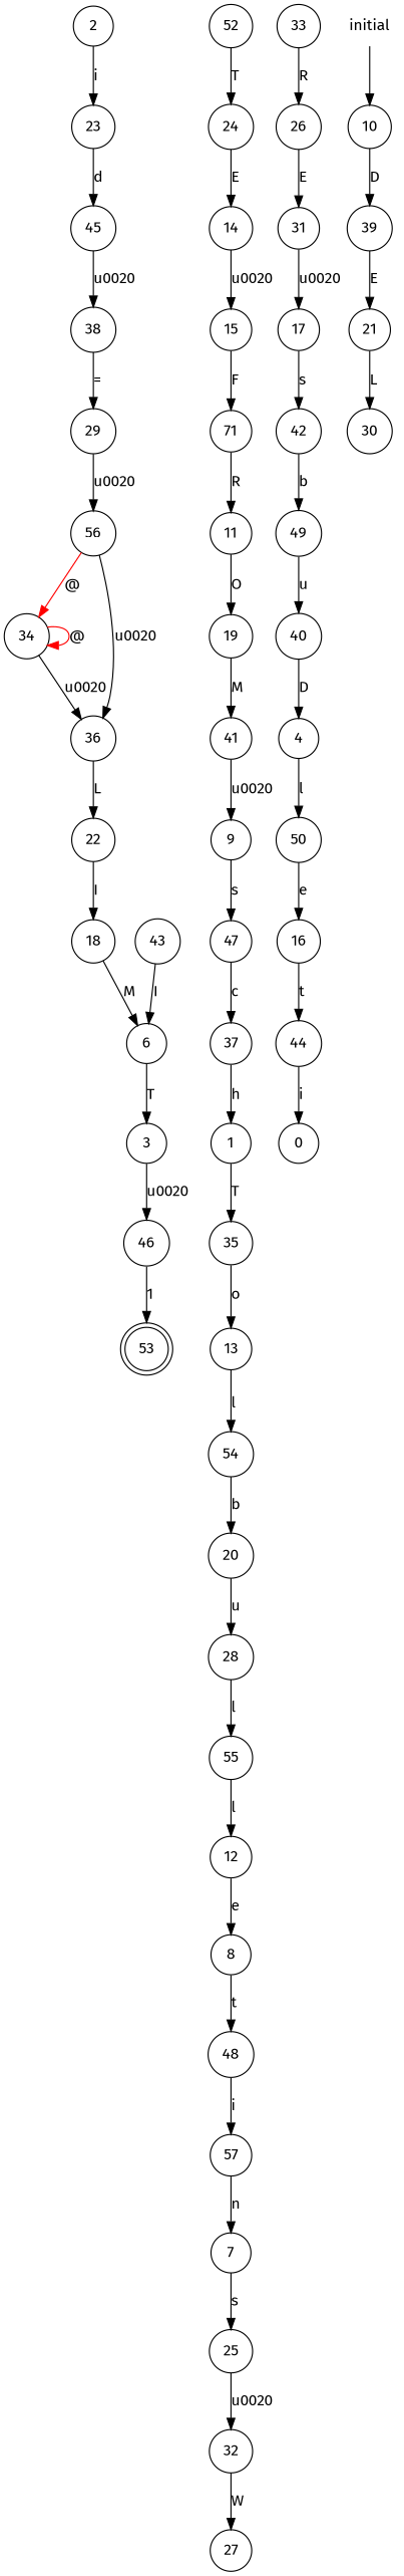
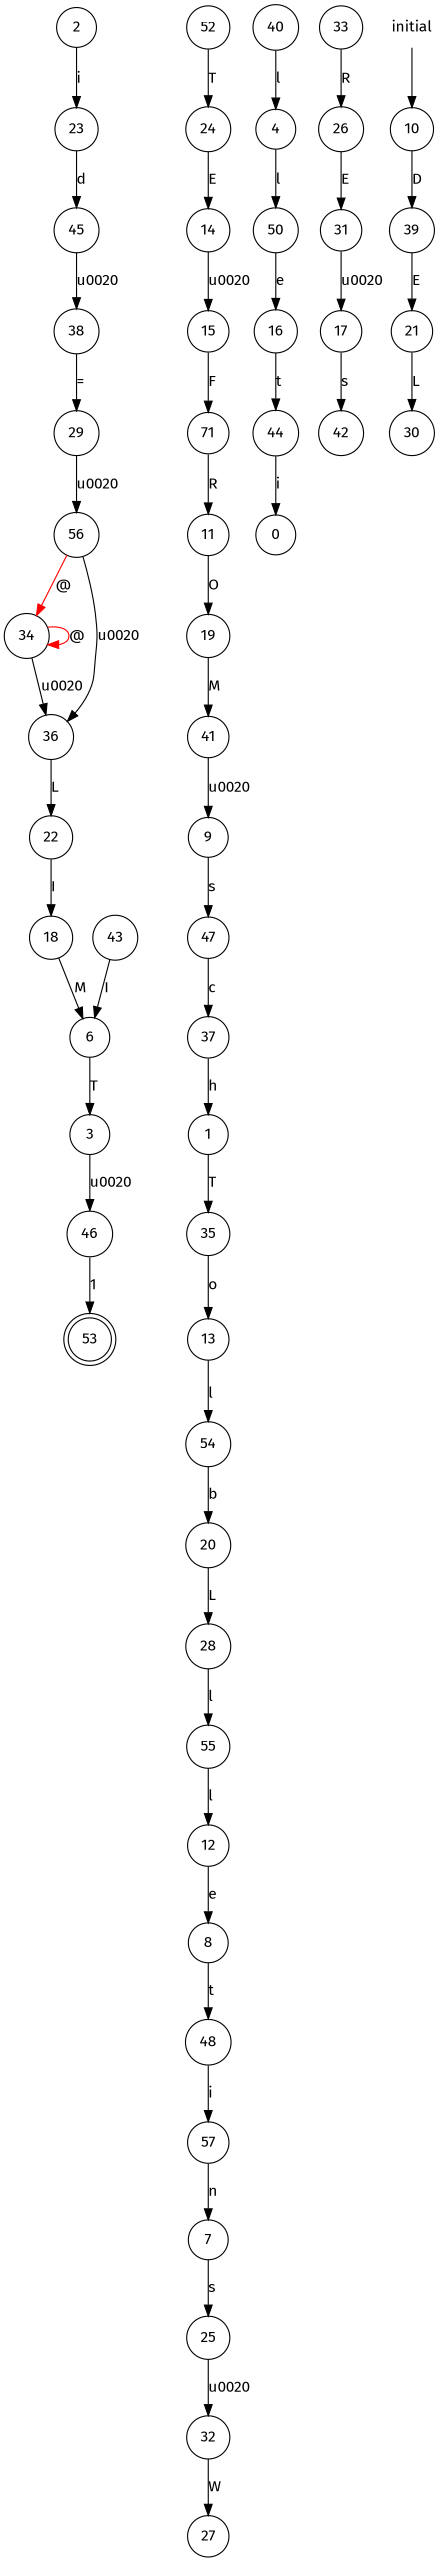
  digraph {
    fontname="Fira Sans"
    rankdir=TB
    node [fontname="Fira Sans" shape=circle]
    edge [fontname="Fira Sans"]
    2
    23
    45
    1
    35
    13
    54
    38
    3
    46
    53 [shape=doublecircle]
    4
    50
    16
    44
    33
    26
    31
    6
    7
    25
    32
    27
    8
    48
    57
    9
    47
    37
    10
    39
    21
    initial [shape=plaintext]
    30
    11
    19
    41
    12
    20
    28
    14
    15
    n43 [label=71]
    0
    17
    42
-   49
    40
    18
    43
    55
    52
    24
    22
    29
    56
    34
    36
    2 -> 23 [label=i]
    23 -> 45 [label=d]
    45 -> 38 [label="\u0020"]
    1 -> 35 [label=T]
    35 -> 13 [label=o]
    13 -> 54 [label=l]
    54 -> 20 [label=b]
    38 -> 29 [label="="]
    3 -> 46 [label="\u0020"]
    46 -> 53 [label=1]
    4 -> 50 [label=l]
    50 -> 16 [label=e]
    16 -> 44 [label=t]
    44 -> 0 [label=i]
    33 -> 26 [label=R]
    26 -> 31 [label=E]
    31 -> 17 [label="\u0020"]
    6 -> 3 [label=T]
    7 -> 25 [label=s]
    25 -> 32 [label="\u0020"]
    32 -> 27 [label=W]
    8 -> 48 [label=t]
    48 -> 57 [label=i]
    57 -> 7 [label=n]
    9 -> 47 [label=s]
    47 -> 37 [label=c]
    37 -> 1 [label=h]
    10 -> 39 [label=D]
    39 -> 21 [label=E]
    21 -> 30 [label=L]
    initial -> 10
    11 -> 19 [label=O]
    19 -> 41 [label=M]
    41 -> 9 [label="\u0020"]
    12 -> 8 [label=e]
-   20 -> 28 [label=u]
+   20 -> 28 [label=L]
    28 -> 55 [label=l]
    14 -> 15 [label="\u0020"]
    15 -> n43 [label=F]
    n43 -> 11 [label=R]
    17 -> 42 [label=s]
-   42 -> 49 [label=b]
-   49 -> 40 [label=u]
-   40 -> 4 [label=D]
+   40 -> 4 [label=l]
    18 -> 6 [label=M]
    43 -> 6 [label=I]
    55 -> 12 [label=l]
    52 -> 24 [label=T]
    24 -> 14 [label=E]
    22 -> 18 [label=I]
    29 -> 56 [label="\u0020"]
    56 -> 34 [color=red label="@"]
    56 -> 36 [label="\u0020"]
    34 -> 34 [color=red label="@"]
    34 -> 36 [label="\u0020"]
    36 -> 22 [label=L]
  }
